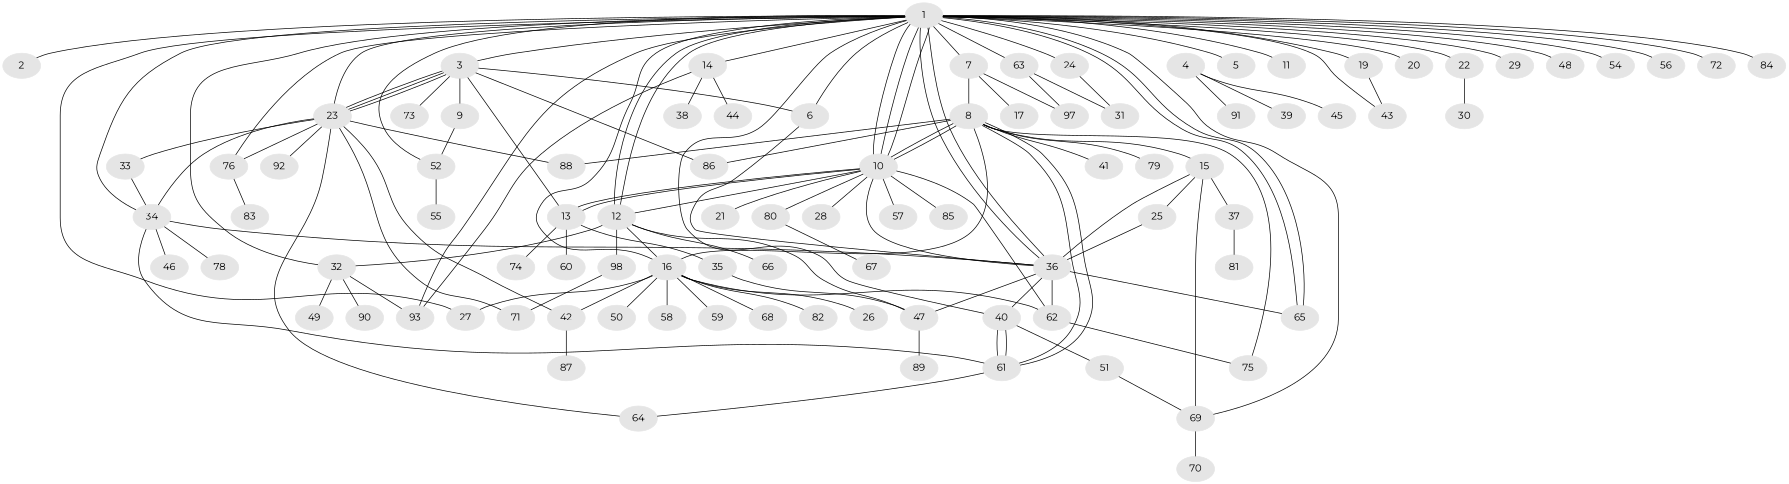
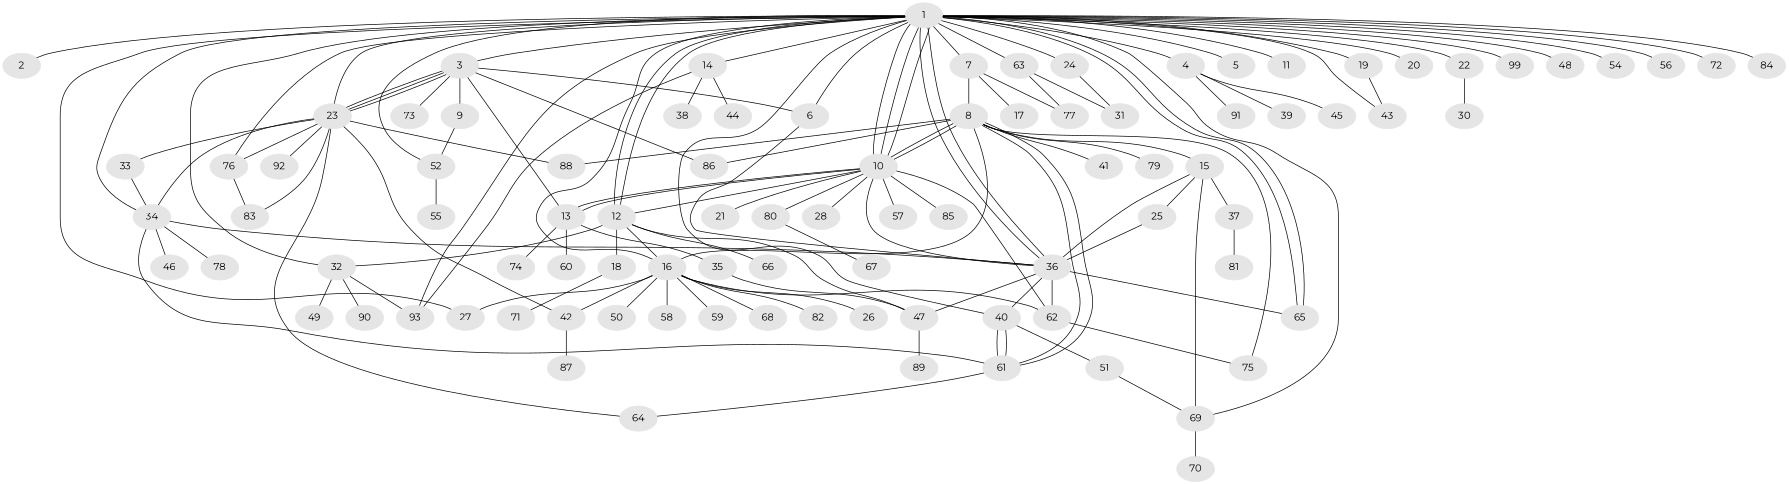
  graph {
    fontname=Montserrat
    node [color=gray90 fontname=Montserrat style=filled]
    edge [fontname=Montserrat]
    1
    2
    3
    4
    5
    6
    7
    10
    11
    12
    14
    16
    19
    20
    22
    23
    24
    27
-   29
+   29 [label=99]
    32
    34
    36
    40
    43
    48
    52
    n27 [label=93]
    54
    56
    63
    65
    69
    72
    76
    84
    9
    13
    73
    86
    39
    45
    91
    8
    17
-   77 [label=97]
+   77
    21
    28
    57
    62
    80
    85
-   18 [label=98]
+   18
    47
    66
    38
    44
    26
    42
    50
    58
    59
    68
    82
    30
    88
    71
    33
    64
    92
    31
    49
    90
    61
    46
    78
    51
    55
    70
    83
    35
    60
    74
    15
    41
    75
    79
    25
    37
    67
    89
    81
    87
    1 -- 2
    1 -- 3
+   1 -- 4
    1 -- 5
    1 -- 6
    1 -- 7
    1 -- 10
    1 -- 10
    1 -- 10
    1 -- 11
    1 -- 12
    1 -- 12
    1 -- 14
    1 -- 16
    1 -- 19
    1 -- 20
    1 -- 22
    1 -- 23
    1 -- 24
    1 -- 27
    1 -- 29
    1 -- 32
    1 -- 34
    1 -- 36
    1 -- 36
    1 -- 40
    1 -- 43
    1 -- 48
    1 -- 52
    1 -- n27
    1 -- 54
    1 -- 56
    1 -- 63
    1 -- 65
    1 -- 65
    1 -- 69
    1 -- 72
    1 -- 76
    1 -- 84
    3 -- 6
    3 -- 23
    3 -- 23
    3 -- 23
    3 -- 9
    3 -- 13
    3 -- 73
    3 -- 86
    4 -- 39
    4 -- 45
    4 -- 91
    6 -- 36
    7 -- 8
    7 -- 17
    7 -- 77
    10 -- 12
    10 -- 36
    10 -- 13
    10 -- 13
    10 -- 21
    10 -- 28
    10 -- 57
    10 -- 62
    10 -- 80
    10 -- 85
    12 -- 16
    12 -- 32
    12 -- 18
    12 -- 47
    12 -- 66
    14 -- n27
    14 -- 38
    14 -- 44
    16 -- 27
    16 -- 62
    16 -- 26
    16 -- 42
    16 -- 50
    16 -- 58
    16 -- 59
    16 -- 68
    16 -- 82
    19 -- 43
    22 -- 30
    23 -- 34
    23 -- 76
    23 -- 42
    23 -- 88
-   23 -- 71
+   23 -- 83
    23 -- 33
    23 -- 64
    23 -- 92
    24 -- 31
    32 -- n27
    32 -- 49
    32 -- 90
    34 -- 36
    34 -- 61
    34 -- 46
    34 -- 78
    36 -- 40
    36 -- 65
    36 -- 62
    36 -- 47
    40 -- 61
    40 -- 61
    40 -- 51
    52 -- 55
    63 -- 77
    63 -- 31
    69 -- 70
    76 -- 83
    9 -- 52
    13 -- 35
    13 -- 60
    13 -- 74
    8 -- 10
    8 -- 10
    8 -- 16
    8 -- 86
    8 -- 88
    8 -- 61
    8 -- 61
    8 -- 15
    8 -- 41
    8 -- 75
    8 -- 79
    62 -- 75
    80 -- 67
    18 -- 71
    47 -- 89
    42 -- 87
    33 -- 34
    61 -- 64
    51 -- 69
    35 -- 47
    15 -- 36
    15 -- 69
    15 -- 25
    15 -- 37
    25 -- 36
    37 -- 81
  }
